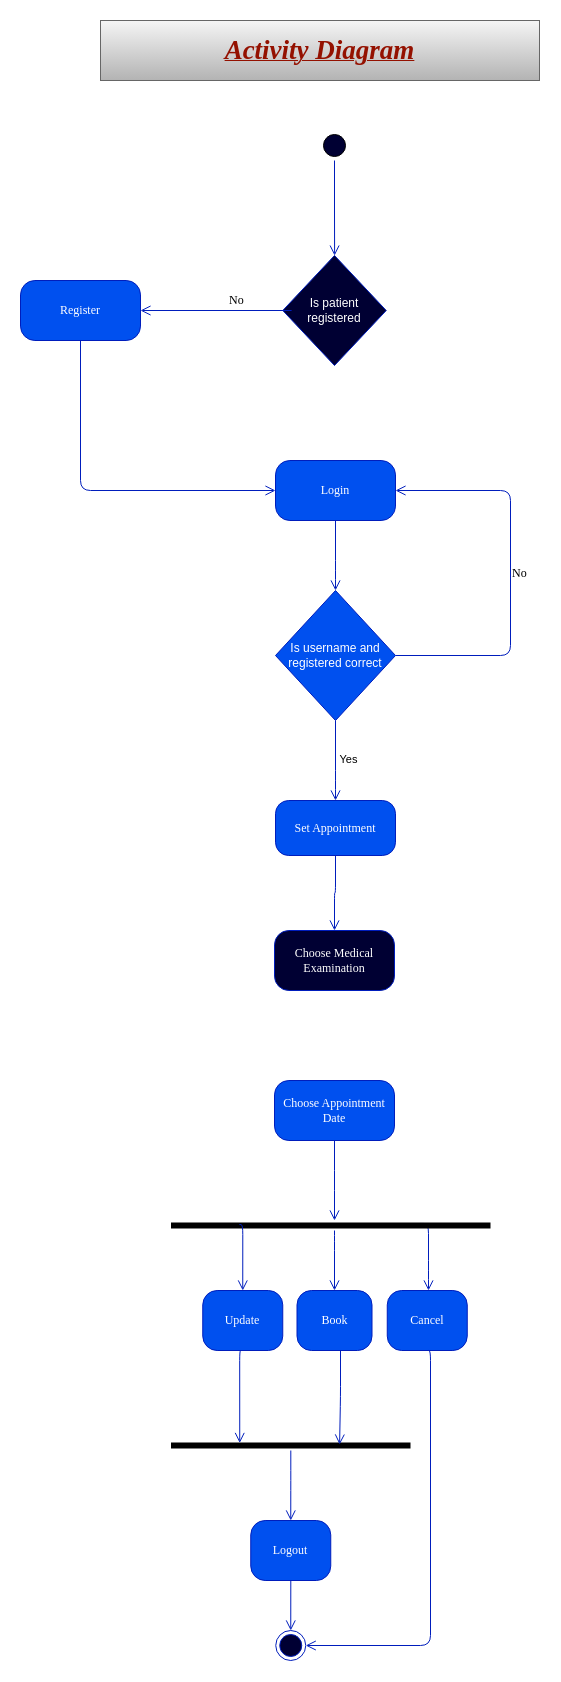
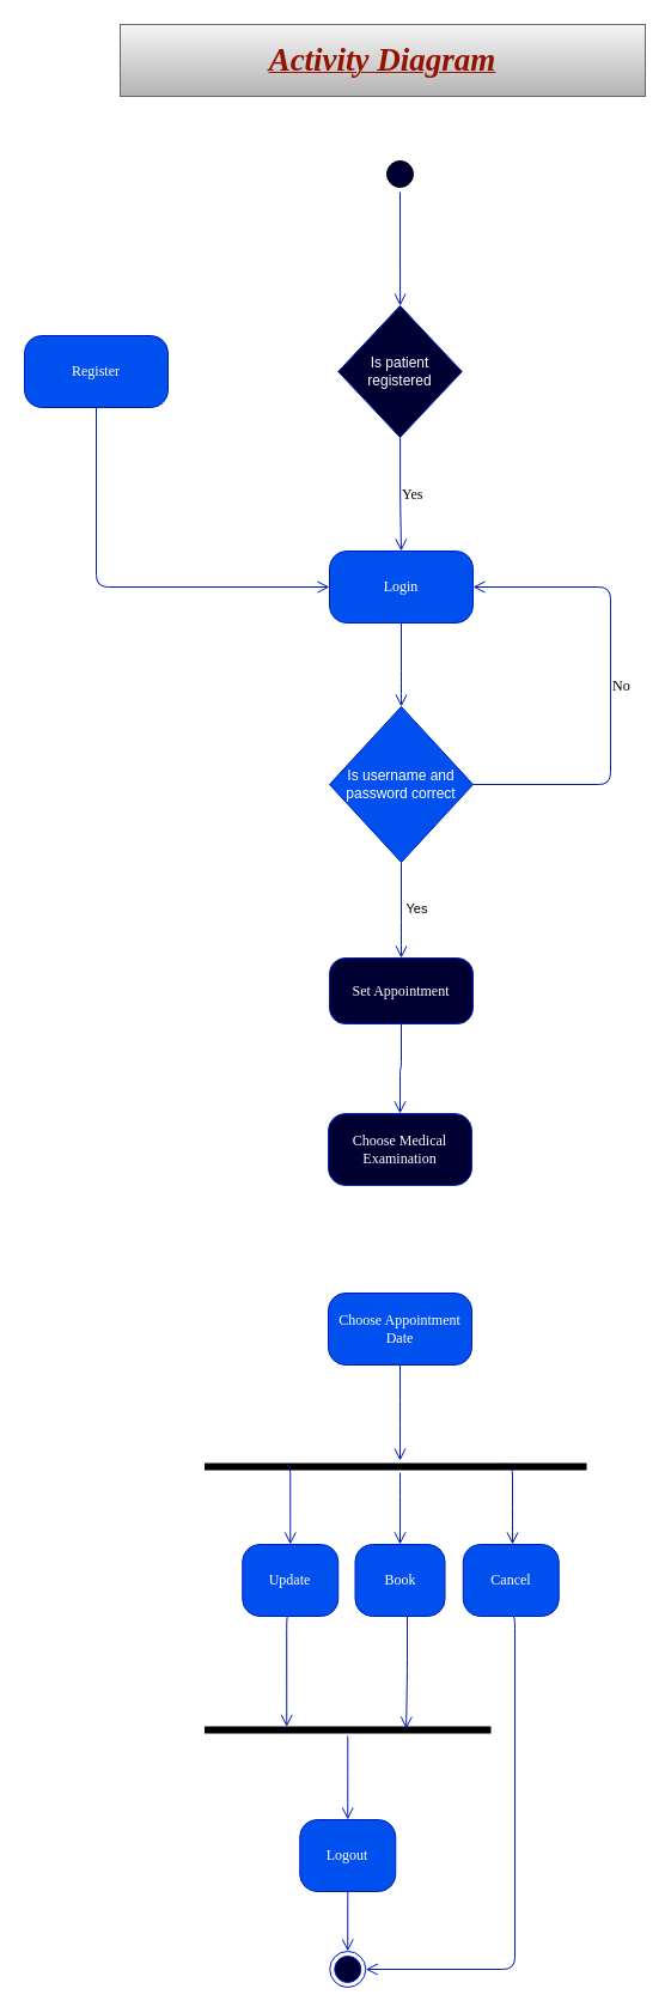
  <mxCell id="0" />
  <mxCell id="1" parent="0" />
  <mxCell id="2" value="&lt;font color=&quot;#941100&quot; face=&quot;Times New Roman&quot;&gt;&lt;b&gt;&lt;i&gt;&lt;u&gt;&lt;font style=&quot;font-size: 27px;&quot;&gt;Activity Diagram &lt;/font&gt;&lt;/u&gt;&lt;/i&gt;&lt;/b&gt;&lt;/font&gt;" style="rounded=0;whiteSpace=wrap;html=1;fillColor=#f5f5f5;gradientColor=#b3b3b3;strokeColor=#666666;" vertex="1" parent="1"><mxGeometry x="100" y="20" width="439" height="60" as="geometry" /></mxCell>
  <mxCell id="3" value="" style="ellipse;html=1;shape=startState;rounded=1;shadow=0;comic=0;labelBackgroundColor=none;fontFamily=Verdana;fontSize=12;align=center;direction=south;fillColor=#000033;" vertex="1" parent="1"><mxGeometry x="319" y="130" width="30" height="30" as="geometry" /></mxCell>
  <mxCell id="4" value="Login" style="rounded=1;whiteSpace=wrap;html=1;arcSize=24;fillColor=#0050ef;strokeColor=#001DBC;shadow=0;comic=0;labelBackgroundColor=none;fontFamily=Verdana;fontSize=12;align=center;fontColor=#ffffff;" vertex="1" parent="1"><mxGeometry x="275" y="460" width="120" height="60" as="geometry" /></mxCell>
+ <mxCell id="5" value="Yes" style="edgeStyle=orthogonalEdgeStyle;html=1;labelBackgroundColor=none;endArrow=open;endSize=8;strokeColor=#001DBC;fontFamily=Verdana;fontSize=12;align=left;fillColor=#0050ef;" edge="1" parent="1" source="7" target="4"><mxGeometry relative="1" as="geometry" /></mxCell>
  <mxCell id="6" value="" style="edgeStyle=orthogonalEdgeStyle;html=1;labelBackgroundColor=none;endArrow=open;endSize=8;strokeColor=#001DBC;fontFamily=Verdana;fontSize=12;align=left;fillColor=#0050ef;" edge="1" parent="1" source="3" target="7"><mxGeometry relative="1" as="geometry"><mxPoint x="335" y="200" as="sourcePoint" /><mxPoint x="335" y="440" as="targetPoint" /></mxGeometry></mxCell>
  <mxCell id="7" value="Is patient registered" style="rhombus;whiteSpace=wrap;html=1;fillColor=#000033;fontColor=#ffffff;strokeColor=#001DBC;" vertex="1" parent="1"><mxGeometry x="282.25" y="255" width="103.5" height="110" as="geometry" /></mxCell>
- <mxCell id="8" value="No" style="edgeStyle=orthogonalEdgeStyle;html=1;labelBackgroundColor=none;endArrow=open;endSize=8;strokeColor=#001DBC;fontFamily=Verdana;fontSize=12;align=left;fillColor=#0050ef;exitX=0;exitY=0.5;exitDx=0;exitDy=0;entryX=1;entryY=0.5;entryDx=0;entryDy=0;" edge="1" parent="1" source="7" target="9"><mxGeometry x="-0.032" y="-10" relative="1" as="geometry"><mxPoint x="345" y="210" as="sourcePoint" /><mxPoint x="140" y="310" as="targetPoint" /><Array as="points"><mxPoint x="295" y="310" /></Array><mxPoint as="offset" /></mxGeometry></mxCell>
  <mxCell id="9" value="Register" style="rounded=1;whiteSpace=wrap;html=1;arcSize=24;fillColor=#0050ef;strokeColor=#001DBC;shadow=0;comic=0;labelBackgroundColor=none;fontFamily=Verdana;fontSize=12;align=center;fontColor=#ffffff;" vertex="1" parent="1"><mxGeometry x="20" y="280" width="120" height="60" as="geometry" /></mxCell>
  <mxCell id="10" value="" style="edgeStyle=orthogonalEdgeStyle;html=1;labelBackgroundColor=none;endArrow=open;endSize=8;strokeColor=#001DBC;fontFamily=Verdana;fontSize=12;align=left;fillColor=#0050ef;exitX=0.5;exitY=1;exitDx=0;exitDy=0;entryX=0;entryY=0.5;entryDx=0;entryDy=0;" edge="1" parent="1" source="9" target="4"><mxGeometry x="-0.032" y="-10" relative="1" as="geometry"><mxPoint x="305" y="320" as="sourcePoint" /><mxPoint x="140" y="500" as="targetPoint" /><mxPoint as="offset" /></mxGeometry></mxCell>
  <mxCell id="11" value="Chοοse Appointment Date" style="rounded=1;whiteSpace=wrap;html=1;arcSize=24;fillColor=#0050ef;strokeColor=#001DBC;shadow=0;comic=0;labelBackgroundColor=none;fontFamily=Verdana;fontSize=12;align=center;fontColor=#ffffff;" vertex="1" parent="1"><mxGeometry x="274" y="1080" width="120" height="60" as="geometry" /></mxCell>
  <mxCell id="12" value="Update" style="rounded=1;whiteSpace=wrap;html=1;arcSize=24;fillColor=#0050ef;strokeColor=#001DBC;shadow=0;comic=0;labelBackgroundColor=none;fontFamily=Verdana;fontSize=12;align=center;fontColor=#ffffff;" vertex="1" parent="1"><mxGeometry x="202.25" y="1290" width="80" height="60" as="geometry" /></mxCell>
  <mxCell id="13" value="Cancel" style="rounded=1;whiteSpace=wrap;html=1;arcSize=24;fillColor=#0050ef;strokeColor=#001DBC;shadow=0;comic=0;labelBackgroundColor=none;fontFamily=Verdana;fontSize=12;align=center;fontColor=#ffffff;" vertex="1" parent="1"><mxGeometry x="386.75" y="1290" width="80" height="60" as="geometry" /></mxCell>
  <mxCell id="14" value="Book" style="rounded=1;whiteSpace=wrap;html=1;arcSize=24;fillColor=#0050ef;strokeColor=#001DBC;shadow=0;comic=0;labelBackgroundColor=none;fontFamily=Verdana;fontSize=12;align=center;fontColor=#ffffff;" vertex="1" parent="1"><mxGeometry x="296.5" y="1290" width="75" height="60" as="geometry" /></mxCell>
  <mxCell id="15" value="" style="edgeStyle=orthogonalEdgeStyle;html=1;labelBackgroundColor=none;endArrow=open;endSize=8;strokeColor=#001DBC;fontFamily=Verdana;fontSize=12;align=left;fillColor=#0050ef;entryX=0.5;entryY=0;entryDx=0;entryDy=0;" edge="1" parent="1" source="29" target="14"><mxGeometry relative="1" as="geometry"><mxPoint x="350" y="1220" as="sourcePoint" /><mxPoint x="364.52" y="940" as="targetPoint" /><Array as="points"><mxPoint x="334" y="1240" /><mxPoint x="334" y="1240" /></Array></mxGeometry></mxCell>
  <mxCell id="16" value="" style="edgeStyle=orthogonalEdgeStyle;html=1;labelBackgroundColor=none;endArrow=open;endSize=8;strokeColor=#001DBC;fontFamily=Verdana;fontSize=12;align=left;fillColor=#0050ef;exitX=0.779;exitY=0.295;exitDx=0;exitDy=0;exitPerimeter=0;" edge="1" parent="1" source="29" target="13"><mxGeometry relative="1" as="geometry"><mxPoint x="479.52" y="830" as="sourcePoint" /><mxPoint x="480" y="957" as="targetPoint" /><Array as="points"><mxPoint x="428" y="1270" /><mxPoint x="428" y="1270" /></Array></mxGeometry></mxCell>
  <mxCell id="17" value="" style="shape=line;html=1;strokeWidth=6;fillColor=default;strokeColor=default;" vertex="1" parent="1"><mxGeometry x="170.5" y="1440" width="239.5" height="10" as="geometry" /></mxCell>
  <mxCell id="18" value="Chοοse Medical Examination" style="rounded=1;whiteSpace=wrap;html=1;arcSize=24;fillColor=#000033;strokeColor=#001DBC;shadow=0;comic=0;labelBackgroundColor=none;fontFamily=Verdana;fontSize=12;align=center;fontColor=#ffffff;direction=west;" vertex="1" parent="1"><mxGeometry x="274" y="930" width="120" height="60" as="geometry" /></mxCell>
- <mxCell id="19" value="Set Appointment" style="rounded=1;whiteSpace=wrap;html=1;arcSize=24;fillColor=#0050ef;strokeColor=#001DBC;shadow=0;comic=0;labelBackgroundColor=none;fontFamily=Verdana;fontSize=12;align=center;fontColor=#ffffff;direction=west;" vertex="1" parent="1"><mxGeometry x="275" y="800" width="120" height="55" as="geometry" /></mxCell>
+ <mxCell id="19" value="Set Appointment" style="rounded=1;whiteSpace=wrap;html=1;arcSize=24;fillColor=#000033;strokeColor=#001DBC;shadow=0;comic=0;labelBackgroundColor=none;fontFamily=Verdana;fontSize=12;align=center;fontColor=#ffffff;direction=west;" vertex="1" parent="1"><mxGeometry x="275" y="800" width="120" height="55" as="geometry" /></mxCell>
  <mxCell id="20" value="" style="edgeStyle=orthogonalEdgeStyle;html=1;labelBackgroundColor=none;endArrow=open;endSize=8;strokeColor=#001DBC;fontFamily=Verdana;fontSize=12;align=left;fillColor=#0050ef;exitX=0.5;exitY=1;exitDx=0;exitDy=0;entryX=0.5;entryY=0;entryDx=0;entryDy=0;" edge="1" parent="1" source="4" target="24"><mxGeometry x="0.056" y="20" relative="1" as="geometry"><mxPoint x="309.47" y="520" as="sourcePoint" /><mxPoint x="309.47" y="610" as="targetPoint" /><Array as="points"><mxPoint x="335" y="570" /><mxPoint x="335" y="570" /></Array><mxPoint as="offset" /></mxGeometry></mxCell>
  <mxCell id="21" value="" style="edgeStyle=orthogonalEdgeStyle;html=1;labelBackgroundColor=none;endArrow=open;endSize=8;strokeColor=#001DBC;fontFamily=Verdana;fontSize=12;align=left;fillColor=#0050ef;exitX=0.5;exitY=1;exitDx=0;exitDy=0;entryX=1;entryY=0.5;entryDx=0;entryDy=0;" edge="1" parent="1" source="13" target="22"><mxGeometry relative="1" as="geometry"><mxPoint x="450" y="1120" as="sourcePoint" /><mxPoint x="604.393" y="1225.607" as="targetPoint" /><Array as="points"><mxPoint x="430" y="1350" /><mxPoint x="430" y="1645" /></Array></mxGeometry></mxCell>
  <mxCell id="22" value="" style="ellipse;html=1;shape=endState;fillColor=#000033;strokeColor=#001DBC;rounded=1;shadow=0;comic=0;labelBackgroundColor=none;fontFamily=Verdana;fontSize=12;fontColor=#ffffff;align=center;" vertex="1" parent="1"><mxGeometry x="275.25" y="1630" width="30" height="30" as="geometry" /></mxCell>
  <mxCell id="23" value="Logout" style="rounded=1;whiteSpace=wrap;html=1;arcSize=24;fillColor=#0050ef;strokeColor=#001DBC;shadow=0;comic=0;labelBackgroundColor=none;fontFamily=Verdana;fontSize=12;align=center;fontColor=#ffffff;" vertex="1" parent="1"><mxGeometry x="250.25" y="1520" width="80" height="60" as="geometry" /></mxCell>
- <mxCell id="24" value="Is username and registered correct " style="rhombus;whiteSpace=wrap;html=1;fillColor=#0050ef;fontColor=#ffffff;strokeColor=#001DBC;" vertex="1" parent="1"><mxGeometry x="275" y="590" width="120" height="130" as="geometry" /></mxCell>
+ <mxCell id="24" value="Is username and password correct " style="rhombus;whiteSpace=wrap;html=1;fillColor=#0050ef;fontColor=#ffffff;strokeColor=#001DBC;" vertex="1" parent="1"><mxGeometry x="275" y="590" width="120" height="130" as="geometry" /></mxCell>
  <mxCell id="25" value="No" style="edgeStyle=orthogonalEdgeStyle;html=1;labelBackgroundColor=none;endArrow=open;endSize=8;strokeColor=#001DBC;fontFamily=Verdana;fontSize=12;align=left;fillColor=#0050ef;exitX=1;exitY=0.5;exitDx=0;exitDy=0;entryX=1;entryY=0.5;entryDx=0;entryDy=0;" edge="1" parent="1" source="24" target="4"><mxGeometry x="-0.003" relative="1" as="geometry"><mxPoint x="430" y="480.05" as="sourcePoint" /><mxPoint x="590" y="640" as="targetPoint" /><Array as="points"><mxPoint x="510" y="655" /><mxPoint x="510" y="490" /></Array><mxPoint as="offset" /></mxGeometry></mxCell>
  <mxCell id="26" value="" style="edgeStyle=orthogonalEdgeStyle;html=1;labelBackgroundColor=none;endArrow=open;endSize=8;strokeColor=#001DBC;fontFamily=Verdana;fontSize=12;align=left;fillColor=#0050ef;exitX=0.5;exitY=1;exitDx=0;exitDy=0;entryX=0.5;entryY=1;entryDx=0;entryDy=0;" edge="1" parent="1" source="24" target="19"><mxGeometry x="0.056" y="20" relative="1" as="geometry"><mxPoint x="401.5" y="720" as="sourcePoint" /><mxPoint x="335" y="800" as="targetPoint" /><Array as="points"><mxPoint x="335" y="780" /><mxPoint x="335" y="780" /></Array><mxPoint as="offset" /></mxGeometry></mxCell>
  <mxCell id="27" value="Yes" style="edgeLabel;html=1;align=center;verticalAlign=middle;resizable=0;points=[];" vertex="1" connectable="0" parent="26"><mxGeometry x="0.239" y="3" relative="1" as="geometry"><mxPoint x="9" y="-12" as="offset" /></mxGeometry></mxCell>
  <mxCell id="28" value="" style="edgeStyle=orthogonalEdgeStyle;html=1;labelBackgroundColor=none;endArrow=open;endSize=8;strokeColor=#001DBC;fontFamily=Verdana;fontSize=12;align=left;fillColor=#0050ef;exitX=0.5;exitY=0;exitDx=0;exitDy=0;entryX=0.5;entryY=1;entryDx=0;entryDy=0;" edge="1" parent="1" source="19" target="18"><mxGeometry x="0.056" y="20" relative="1" as="geometry"><mxPoint x="335" y="900" as="sourcePoint" /><mxPoint x="335" y="970" as="targetPoint" /><Array as="points" /><mxPoint as="offset" /></mxGeometry></mxCell>
  <mxCell id="29" value="" style="shape=line;html=1;strokeWidth=6;fillColor=default;strokeColor=default;" vertex="1" parent="1"><mxGeometry x="170.5" y="1220" width="319.5" height="10" as="geometry" /></mxCell>
  <mxCell id="30" value="" style="edgeStyle=orthogonalEdgeStyle;html=1;labelBackgroundColor=none;endArrow=open;endSize=8;strokeColor=#001DBC;fontFamily=Verdana;fontSize=12;align=left;fillColor=#0050ef;entryX=0.5;entryY=0;entryDx=0;entryDy=0;exitX=0.214;exitY=0.405;exitDx=0;exitDy=0;exitPerimeter=0;" edge="1" parent="1" source="29" target="12"><mxGeometry relative="1" as="geometry"><mxPoint x="242" y="1270" as="sourcePoint" /><mxPoint x="183.25" y="1290" as="targetPoint" /><Array as="points"><mxPoint x="242" y="1224" /></Array></mxGeometry></mxCell>
  <mxCell id="31" value="" style="edgeStyle=orthogonalEdgeStyle;html=1;labelBackgroundColor=none;endArrow=open;endSize=8;strokeColor=#001DBC;fontFamily=Verdana;fontSize=12;align=left;fillColor=#0050ef;entryX=0.287;entryY=0.247;entryDx=0;entryDy=0;entryPerimeter=0;" edge="1" parent="1" target="17"><mxGeometry relative="1" as="geometry"><mxPoint x="241" y="1350" as="sourcePoint" /><mxPoint x="271" y="1420" as="targetPoint" /><Array as="points"><mxPoint x="241" y="1350" /></Array></mxGeometry></mxCell>
  <mxCell id="32" value="" style="edgeStyle=orthogonalEdgeStyle;html=1;labelBackgroundColor=none;endArrow=open;endSize=8;strokeColor=#001DBC;fontFamily=Verdana;fontSize=12;align=left;fillColor=#0050ef;entryX=0.704;entryY=0.405;entryDx=0;entryDy=0;entryPerimeter=0;" edge="1" parent="1" target="17"><mxGeometry relative="1" as="geometry"><mxPoint x="340" y="1350" as="sourcePoint" /><mxPoint x="340" y="1420" as="targetPoint" /><Array as="points"><mxPoint x="340" y="1396" /><mxPoint x="339" y="1410" /></Array></mxGeometry></mxCell>
  <mxCell id="33" value="" style="edgeStyle=orthogonalEdgeStyle;html=1;labelBackgroundColor=none;endArrow=open;endSize=8;strokeColor=#001DBC;fontFamily=Verdana;fontSize=12;align=left;fillColor=#0050ef;entryX=0.5;entryY=0;entryDx=0;entryDy=0;" edge="1" parent="1" source="17" target="23"><mxGeometry relative="1" as="geometry"><mxPoint x="371" y="1486" as="sourcePoint" /><mxPoint x="370" y="1580" as="targetPoint" /><Array as="points"><mxPoint x="290" y="1480" /><mxPoint x="290" y="1480" /></Array></mxGeometry></mxCell>
  <mxCell id="34" value="" style="edgeStyle=orthogonalEdgeStyle;html=1;labelBackgroundColor=none;endArrow=open;endSize=8;strokeColor=#001DBC;fontFamily=Verdana;fontSize=12;align=left;fillColor=#0050ef;entryX=0.5;entryY=0;entryDx=0;entryDy=0;exitX=0.5;exitY=1;exitDx=0;exitDy=0;" edge="1" parent="1" source="23" target="22"><mxGeometry relative="1" as="geometry"><mxPoint x="270.45" y="1605" as="sourcePoint" /><mxPoint x="330.25" y="1695" as="targetPoint" /><Array as="points"><mxPoint x="290" y="1630" /><mxPoint x="290" y="1630" /></Array></mxGeometry></mxCell>
  <mxCell id="35" value="" style="edgeStyle=orthogonalEdgeStyle;html=1;labelBackgroundColor=none;endArrow=open;endSize=8;strokeColor=#001DBC;fontFamily=Verdana;fontSize=12;align=left;fillColor=#0050ef;exitX=0.5;exitY=1;exitDx=0;exitDy=0;" edge="1" parent="1" source="11"><mxGeometry relative="1" as="geometry"><mxPoint x="334" y="1140" as="sourcePoint" /><mxPoint x="334" y="1220" as="targetPoint" /><Array as="points" /></mxGeometry></mxCell>
